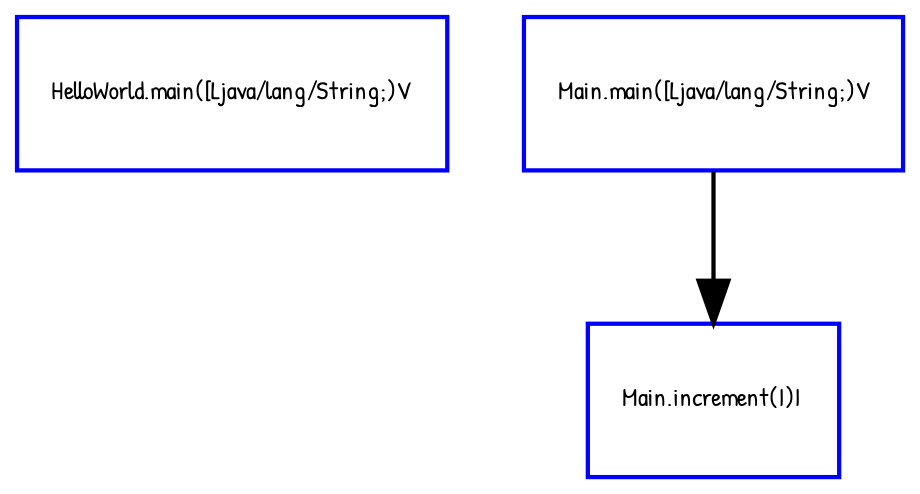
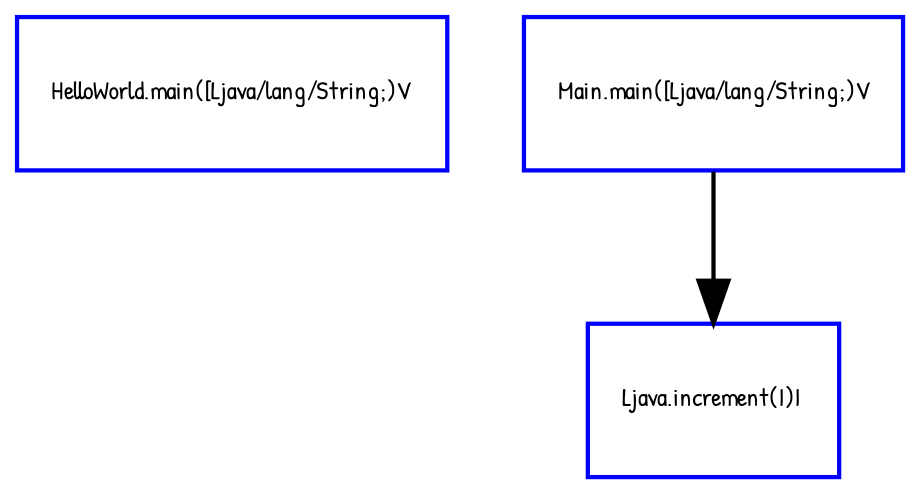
  digraph {
    concentrate=true
    fontsize=6
    fontname="Patrick Hand"
    node [color=blue fontcolor=black fontname="Patrick Hand" fontsize=6 shape=box]
    n1 [label="HelloWorld.main([Ljava/lang/String;)V"]
    n2 [label="Main.main([Ljava/lang/String;)V"]
-   n3 [label="Main.increment(I)I"]
+   n3 [label="Ljava.increment(I)I"]
    n2 -> n3 [color=black fontcolor=black fontname="Patrick Hand" fontsize=6]
  }
